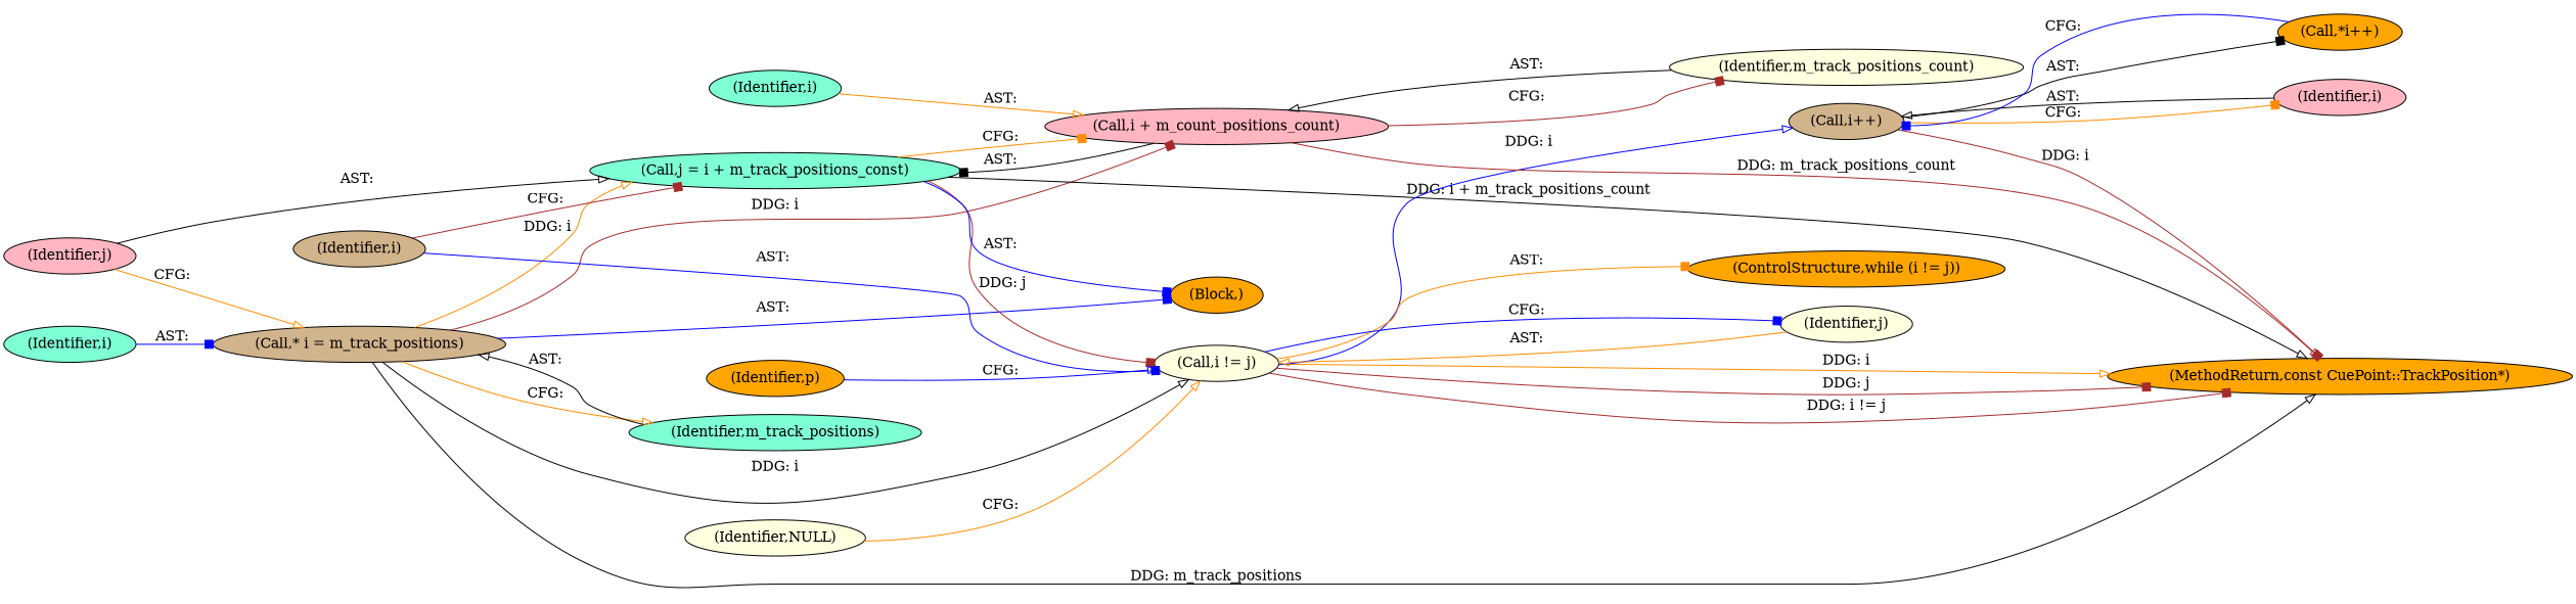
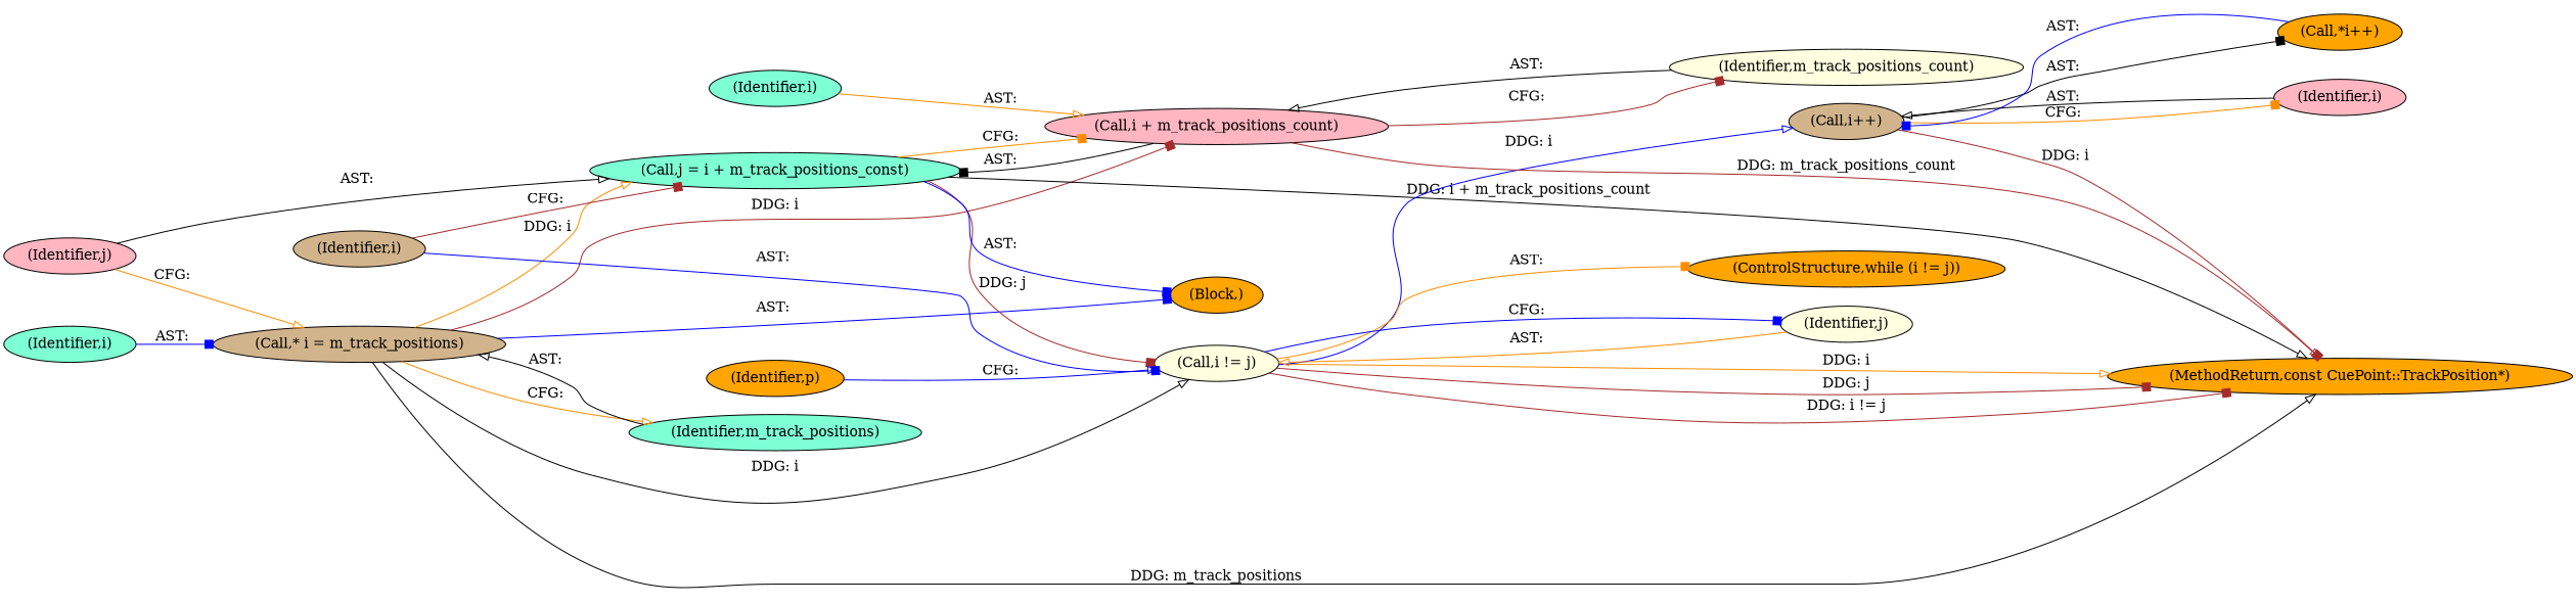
  digraph {
    rankdir=LR
    node [fillcolor=orange style=filled]
    edge [arrowhead=box color=darkorange]
    n1 [fillcolor=tan label="(Call,* i = m_track_positions)"]
    n2 [fillcolor=aquamarine label="(Call,j = i + m_track_positions_const)"]
    n3 [fillcolor=lightyellow label="(Call,i != j)"]
-   n4 [fillcolor=lightpink label="(Call,i + m_count_positions_count)"]
+   n4 [fillcolor=lightpink label="(Call,i + m_track_positions_count)"]
    n5 [label="(MethodReturn,const CuePoint::TrackPosition*)"]
    n6 [fillcolor=aquamarine label="(Identifier,m_track_positions)"]
    n7 [label="(Block,)"]
    n8 [fillcolor=tan label="(Call,i++)"]
    n9 [label="(ControlStructure,while (i != j))"]
    n10 [fillcolor=lightyellow label="(Identifier,j)"]
    n11 [fillcolor=lightyellow label="(Identifier,m_track_positions_count)"]
    n12 [label="(Call,*i++)"]
    n13 [fillcolor=lightpink label="(Identifier,i)"]
-   n14 [fillcolor=lightyellow label="(Identifier,NULL)"]
    n15 [fillcolor=aquamarine label="(Identifier,i)"]
    n16 [fillcolor=tan label="(Identifier,i)"]
    n17 [label="(Identifier,p)"]
    n18 [fillcolor=lightpink label="(Identifier,j)"]
    n19 [fillcolor=aquamarine label="(Identifier,i)"]
    n1 -> n2 [arrowhead=onormal label="DDG: i"]
    n1 -> n3 [arrowhead=onormal color=black label="DDG: i"]
    n1 -> n4 [color=brown label="DDG: i"]
    n1 -> n5 [arrowhead=onormal color=black label="DDG: m_track_positions"]
    n1 -> n6 [arrowhead=onormal label="CFG: "]
    n1 -> n7 [color=blue label="AST: "]
    n2 -> n3 [color=brown label="DDG: j"]
    n2 -> n4 [label="CFG: "]
    n2 -> n5 [arrowhead=onormal color=black label="DDG: i + m_track_positions_count"]
    n2 -> n7 [color=blue label="AST: "]
    n3 -> n5 [arrowhead=onormal label="DDG: i"]
    n3 -> n5 [color=brown label="DDG: j"]
    n3 -> n5 [color=brown label="DDG: i != j"]
    n3 -> n8 [arrowhead=onormal color=blue label="DDG: i"]
    n3 -> n9 [label="AST: "]
    n3 -> n10 [color=blue label="CFG: "]
    n4 -> n2 [color=black label="AST: "]
    n4 -> n5 [arrowhead=onormal color=brown label="DDG: m_track_positions_count"]
    n4 -> n11 [color=brown label="CFG: "]
    n6 -> n1 [arrowhead=onormal color=black label="AST: "]
    n8 -> n5 [color=brown label="DDG: i"]
    n8 -> n12 [color=black label="AST: "]
    n8 -> n13 [label="CFG: "]
    n10 -> n3 [arrowhead=onormal label="AST: "]
    n11 -> n4 [arrowhead=onormal color=black label="AST: "]
-   n12 -> n8 [color=blue label="CFG: "]
+   n12 -> n8 [color=blue label="AST: "]
    n13 -> n8 [arrowhead=onormal color=black label="AST: "]
-   n14 -> n3 [arrowhead=onormal label="CFG: "]
    n15 -> n4 [arrowhead=onormal label="AST: "]
    n16 -> n2 [color=brown label="CFG: "]
    n16 -> n3 [color=blue label="AST: "]
    n17 -> n3 [arrowhead=onormal color=blue label="CFG: "]
    n18 -> n1 [arrowhead=onormal label="CFG: "]
    n18 -> n2 [arrowhead=onormal color=black label="AST: "]
    n19 -> n1 [color=blue label="AST: "]
  }
